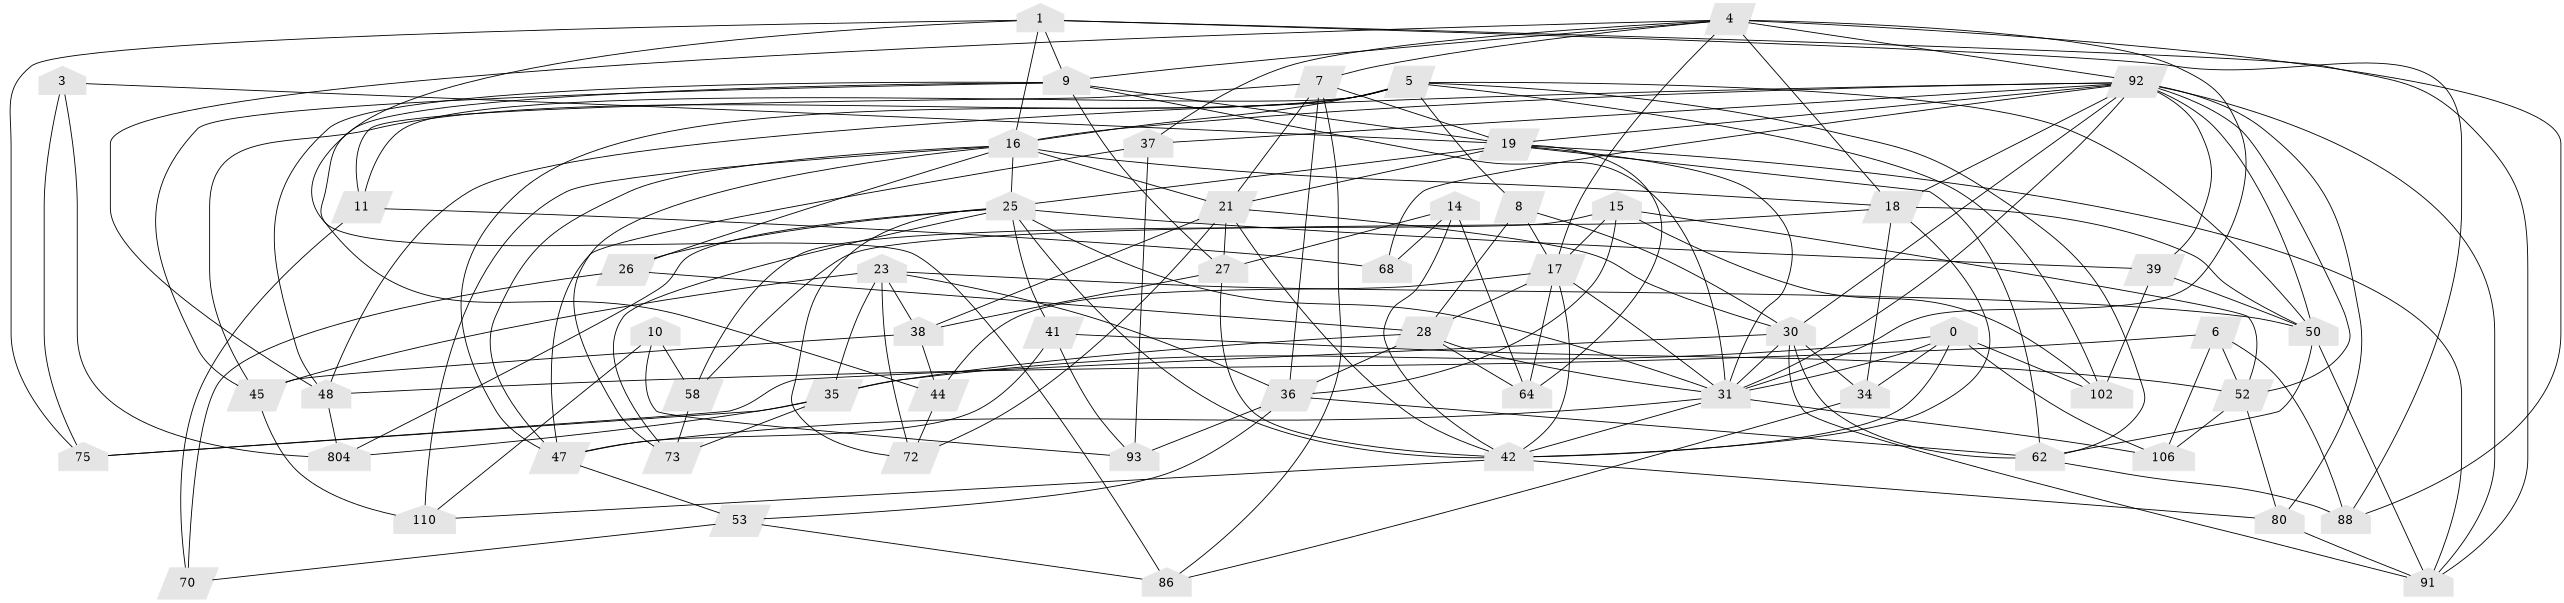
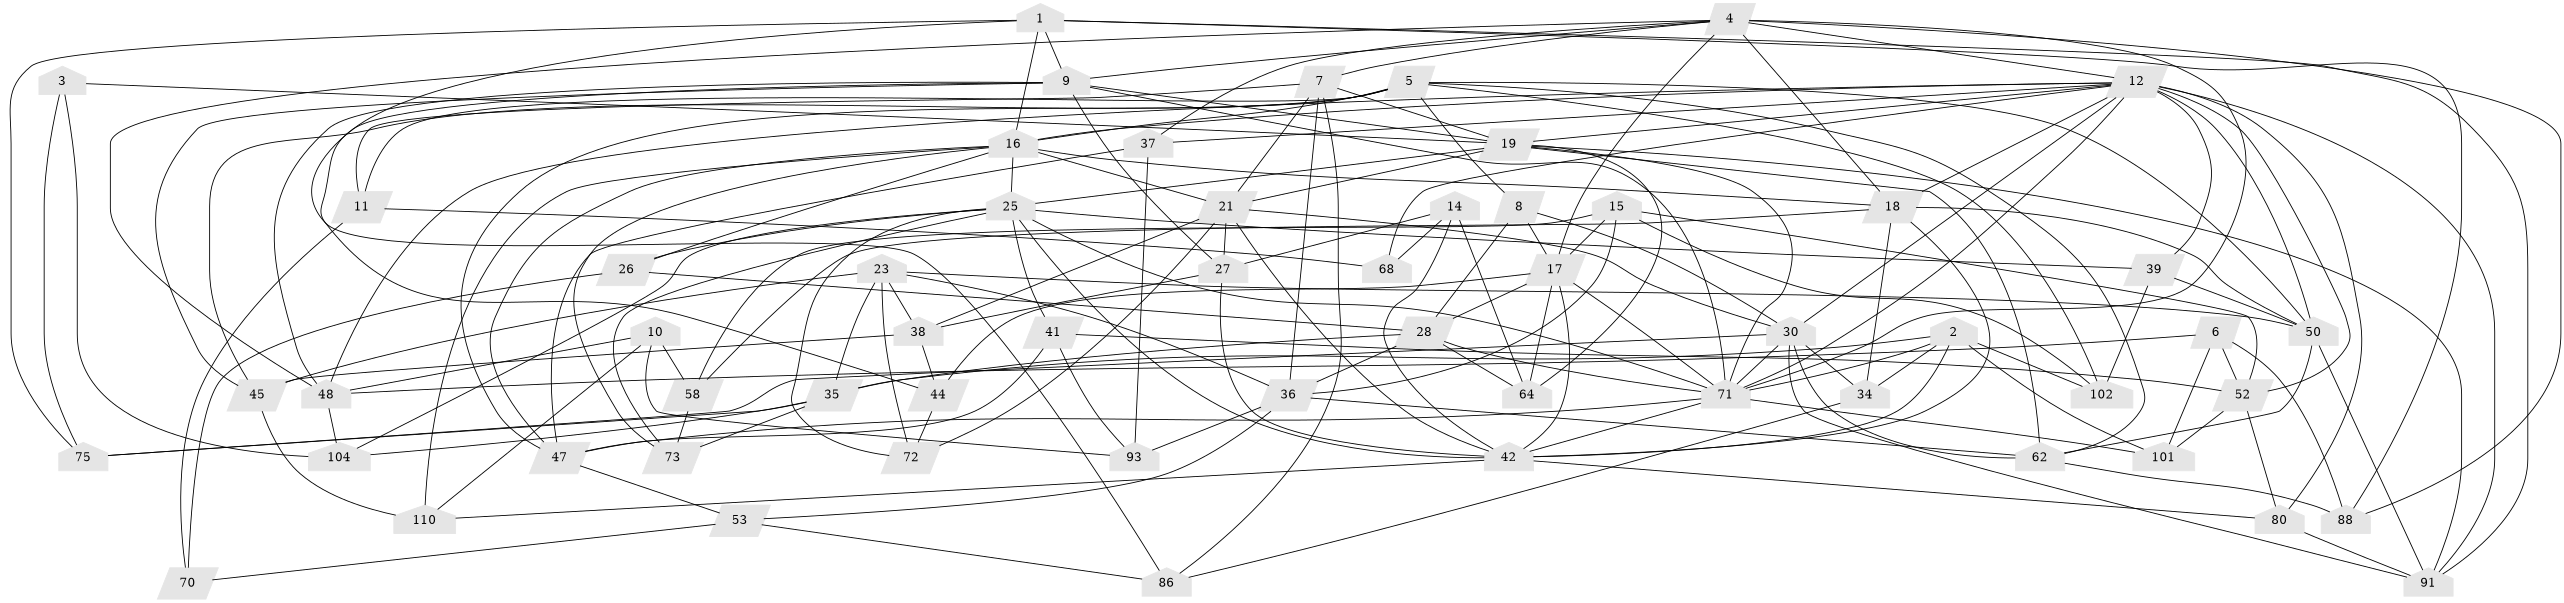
  graph {
    fontname="DejaVu Serif"
    node [color=gray90 fontname="DejaVu Serif" shape=house style=filled]
    edge [fontname="DejaVu Serif"]
    1 [super="+78"]
    9 [super="+20"]
    16 [super="+89"]
    75
    86
    88
    91 [super="+96"]
-   31 [super="+85"]
+   31 [super="+85" label=71]
    19 [shape=parallelogram super="+87+76+63"]
    48 [super="+53"]
    45 [shape=parallelogram super="+54"]
    27 [super="+81"]
    44 [shape=parallelogram]
    18 [shape=parallelogram super="+108+24"]
    47 [shape=parallelogram super="+66"]
    21 [shape=parallelogram super="+95+32"]
    110
    25 [super="+29"]
    26 [shape=parallelogram]
    73 [shape=parallelogram]
-   2 [super="+67" label=0]
+   2 [super="+67"]
    34
    35 [shape=parallelogram super="+107"]
    42 [super="+97+74"]
-   101 [label=106]
+   101
    102
-   104 [label=804]
+   104
    80
    11 [shape=parallelogram super="+111+77"]
    68
    70 [shape=parallelogram]
    3
    62 [super="+115"]
    64
    4 [shape=parallelogram super="+116+33"]
    7 [shape=parallelogram super="+51"]
-   12 [shape=parallelogram super="+90+49+59" label=92]
+   12 [shape=parallelogram super="+90+49+59"]
    17 [shape=parallelogram super="+61+22"]
    37
    36 [shape=parallelogram super="+60"]
    50 [super="+71"]
    52 [shape=parallelogram super="+109"]
    30 [super="+82+55"]
    39 [shape=parallelogram]
    28 [shape=parallelogram super="+46"]
    58 [shape=parallelogram]
    93
    5 [shape=parallelogram super="+13+112"]
    8 [shape=parallelogram]
    n50 [label=53 shape=parallelogram]
    6 [shape=parallelogram]
    38 [super="+83"]
    72 [shape=parallelogram]
    10
    15 [super="+40"]
    14
    41 [shape=parallelogram]
    23 [super="+79"]
    1 -- 9
    1 -- 16
    1 -- 75
    1 -- 86
    1 -- 88
    1 -- 91
    9 -- 31
    9 -- 19
    9 -- 48
    9 -- 45 [weight=2]
    9 -- 27 [weight=2]
    9 -- 44
    16 -- 18
    16 -- 47
    16 -- 21
    16 -- 110
    16 -- 25
    16 -- 26
    16 -- 73
    31 -- 47
    31 -- 42
    31 -- 101
    19 -- 91
    19 -- 31
    19 -- 21
    19 -- 25
    19 -- 62
    19 -- 64
    48 -- 104
    45 -- 110
    27 -- 42
    27 -- 38
    44 -- 72
    18 -- 34
    18 -- 42
    18 -- 50
    18 -- 58
    47 -- n50
    21 -- 27
    21 -- 42
    21 -- 30
    21 -- 38
    21 -- 72
    25 -- 31
    25 -- 26
    25 -- 73
    25 -- 42
    25 -- 104
    25 -- 39
    25 -- 72
    25 -- 41
    26 -- 70
    26 -- 28
    2 -- 31
    2 -- 34
    2 -- 35
    2 -- 42
    2 -- 101
    2 -- 102
    34 -- 86
    35 -- 75
    35 -- 73
    35 -- 104
    42 -- 110
    42 -- 80
    80 -- 91
    11 -- 68 [weight=2]
    11 -- 70 [weight=2]
    3 -- 75
    3 -- 19
    3 -- 104
    62 -- 88
    4 -- 9
    4 -- 88
    4 -- 31
    4 -- 48
    4 -- 18 [weight=2]
    4 -- 7
    4 -- 12
    4 -- 17
    4 -- 37
    7 -- 86
    7 -- 19
    7 -- 21
    7 -- 11
    7 -- 36
    12 -- 16
    12 -- 91
    12 -- 31
    12 -- 19
    12 -- 48
    12 -- 18
    12 -- 80
    12 -- 68
    12 -- 37
    12 -- 50
    12 -- 52
    12 -- 30
    12 -- 39
    17 -- 31
    17 -- 44
    17 -- 42
    17 -- 64
    17 -- 28
    37 -- 47
    37 -- 93
    36 -- 62
    36 -- 93
    36 -- n50
    50 -- 91
    50 -- 62
    52 -- 101
    52 -- 80
    30 -- 75
    30 -- 91
    30 -- 31
    30 -- 34
    30 -- 62
    39 -- 102
    39 -- 50
    28 -- 31
    28 -- 35
    28 -- 64
    28 -- 36 [weight=2]
    58 -- 73
    5 -- 16
    5 -- 45
    5 -- 47
    5 -- 102
    5 -- 11
    5 -- 62
    5 -- 50
    5 -- 8
    8 -- 17
    8 -- 30
    8 -- 28
    n50 -- 86
    n50 -- 70
    6 -- 88
    6 -- 48
    6 -- 101
    6 -- 52
    38 -- 45
    38 -- 44
+   10 -- 48
    10 -- 110
    10 -- 58
    10 -- 93
    15 -- 102
    15 -- 17
    15 -- 36
    15 -- 52
    15 -- 58
    14 -- 27
    14 -- 42
    14 -- 68
    14 -- 64
    41 -- 47
    41 -- 52
    41 -- 93
    23 -- 45
    23 -- 35
    23 -- 36
    23 -- 50
    23 -- 38
    23 -- 72
  }
